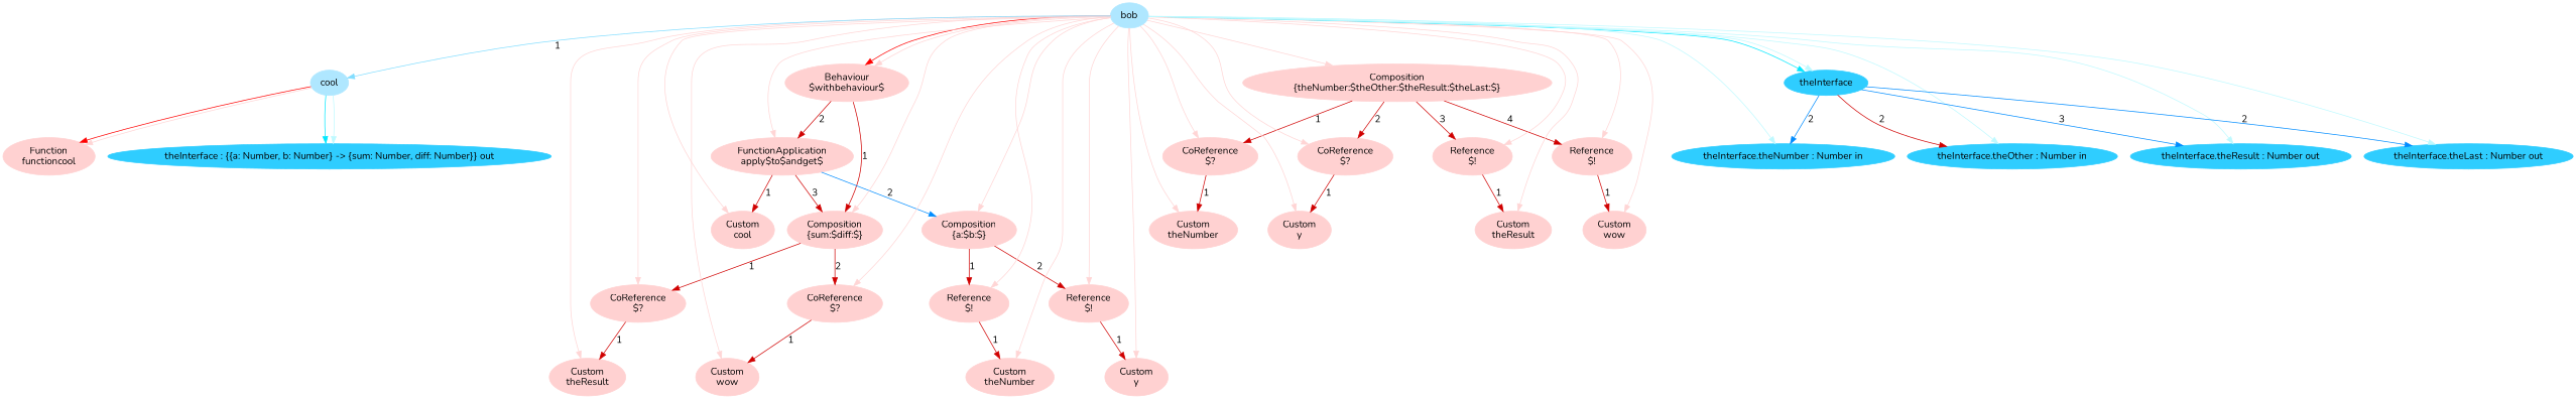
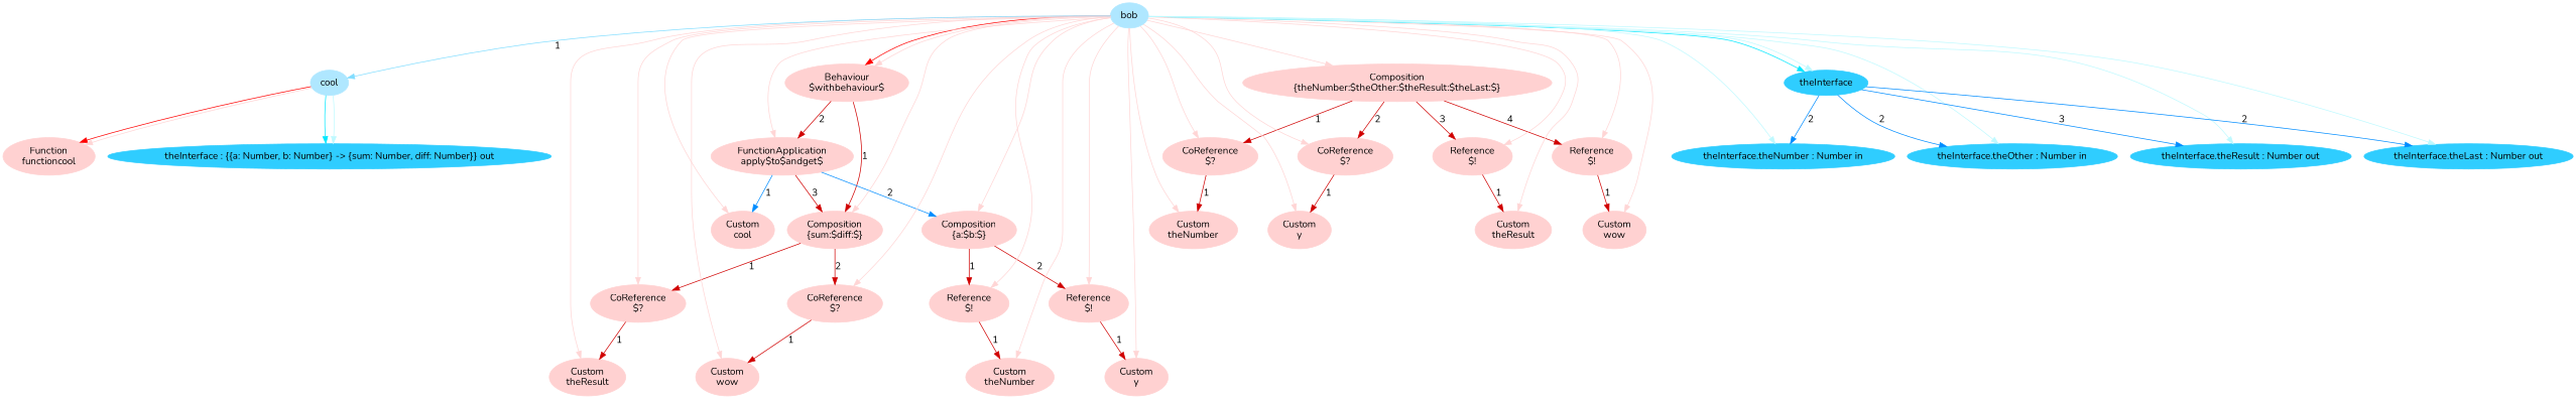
  digraph {
    fontname=Nunito
    node [color="#ffd1d1" fontname=Nunito shape=ellipse style=filled]
    edge [arrowHead=normal arrowsize=1 color="#ffd5d5" dir=forward fontname=Nunito]
    n1 [label="Function\nfunctioncool"]
    n2 [label="Behaviour\n$withbehaviour$"]
    n3 [label="FunctionApplication\napply$to$andget$"]
    n4 [label="Composition\n{sum:$diff:$}"]
    n5 [label="Composition\n{theNumber:$theOther:$theResult:$theLast:$}"]
    n6 [label="CoReference\n$?"]
    n7 [label="CoReference\n$?"]
    n8 [label="Reference\n$!"]
    n9 [label="Reference\n$!"]
    n10 [label="Custom\ncool"]
    n11 [label="Composition\n{a:$b:$}"]
    n12 [label="Custom\ntheNumber"]
    n13 [label="Custom\ny"]
    n14 [label="Custom\ntheResult"]
    n15 [label="Custom\nwow"]
    n16 [label="Reference\n$!"]
    n17 [label="Reference\n$!"]
    n18 [label="CoReference\n$?"]
    n19 [label="CoReference\n$?"]
    n20 [label="Custom\ntheNumber"]
    n21 [label="Custom\ny"]
    n22 [label="Custom\ntheResult"]
    n23 [label="Custom\nwow"]
    n24 [color="#afe7ff" label=bob]
    n25 [color="#afe7ff" label=cool]
    n26 [color="#2fcdff" label=theInterface]
    n27 [color="#2fcdff" label="theInterface.theNumber : Number in"]
    n28 [color="#2fcdff" label="theInterface.theOther : Number in"]
    n29 [color="#2fcdff" label="theInterface.theResult : Number out"]
    n30 [color="#2fcdff" label="theInterface.theLast : Number out"]
    n31 [color="#2fcdff" label="theInterface : {{a: Number, b: Number} -> {sum: Number, diff: Number}} out"]
    n2 -> n3 [color="#d00000" label=2]
    n2 -> n4 [color="#d00000" label=1]
    n3 -> n4 [color="#d00000" label=3]
-   n3 -> n10 [color="#d00000" label=1]
+   n3 -> n10 [color="#008cff" label=1]
    n3 -> n11 [color="#008cff" label=2]
    n4 -> n18 [color="#d00000" label=1]
    n4 -> n19 [color="#d00000" label=2]
    n5 -> n6 [color="#d00000" label=1]
    n5 -> n7 [color="#d00000" label=2]
    n5 -> n8 [color="#d00000" label=3]
    n5 -> n9 [color="#d00000" label=4]
    n6 -> n12 [color="#d00000" label=1]
    n7 -> n13 [color="#d00000" label=1]
    n8 -> n14 [color="#d00000" label=1]
    n9 -> n15 [color="#d00000" label=1]
    n11 -> n16 [color="#d00000" label=1]
    n11 -> n17 [color="#d00000" label=2]
    n16 -> n20 [color="#d00000" label=1]
    n17 -> n21 [color="#d00000" label=1]
    n18 -> n22 [color="#d00000" label=1]
    n19 -> n23 [color="#d00000" label=1]
    n24 -> n2 [color="#ff0000"]
    n24 -> n2
    n24 -> n3
    n24 -> n4
    n24 -> n5
    n24 -> n6
    n24 -> n7
    n24 -> n8
    n24 -> n9
    n24 -> n10
    n24 -> n11
    n24 -> n12
    n24 -> n13
    n24 -> n14
    n24 -> n15
    n24 -> n16
    n24 -> n17
    n24 -> n18
    n24 -> n19
    n24 -> n20
    n24 -> n21
    n24 -> n22
    n24 -> n23
    n24 -> n25 [color="#81ddff" label=1]
    n24 -> n26 [color="#00e8ff"]
    n24 -> n26 [color="#bef9ff"]
    n24 -> n27 [color="#bef9ff"]
    n24 -> n28 [color="#bef9ff"]
    n24 -> n29 [color="#bef9ff"]
    n24 -> n30 [color="#bef9ff"]
    n25 -> n1 [color="#ff0000"]
    n25 -> n1
    n25 -> n31 [color="#00e8ff"]
    n25 -> n31 [color="#bef9ff"]
    n26 -> n27 [color="#008cff" label=2]
-   n26 -> n28 [color="#d00000" label=2]
+   n26 -> n28 [color="#008cff" label=2]
    n26 -> n29 [color="#008cff" label=3]
    n26 -> n30 [color="#008cff" label=2]
  }
